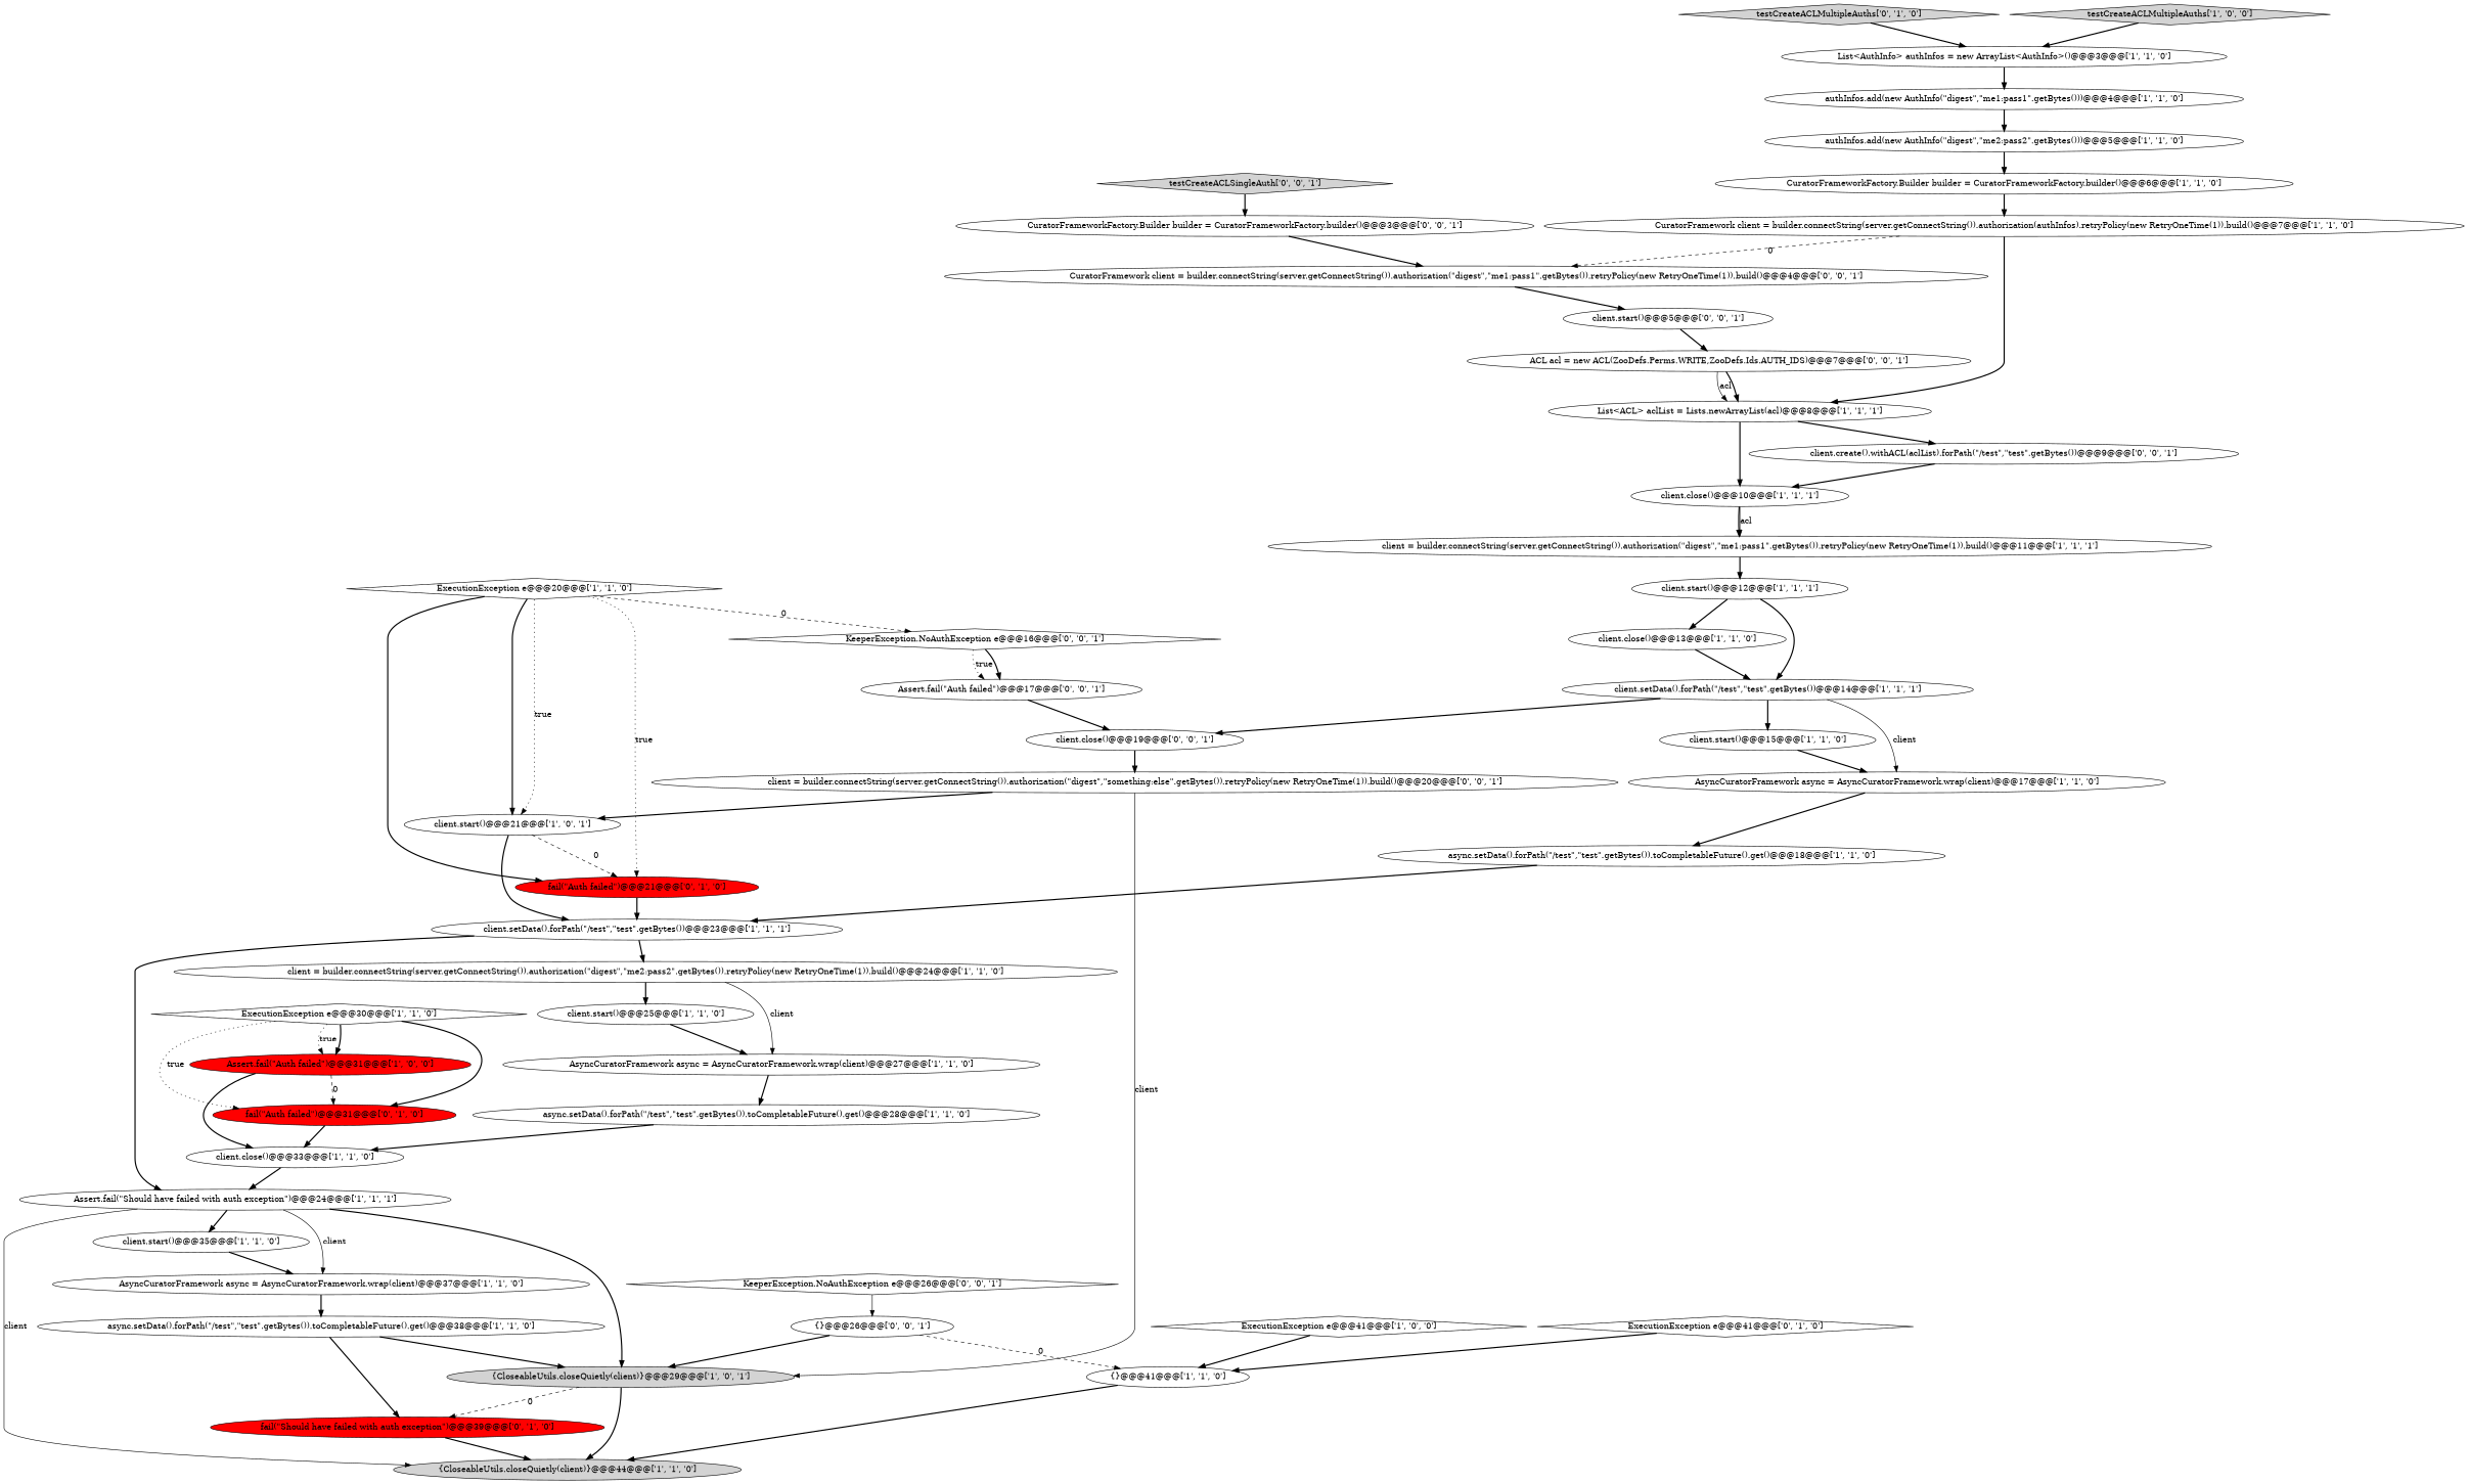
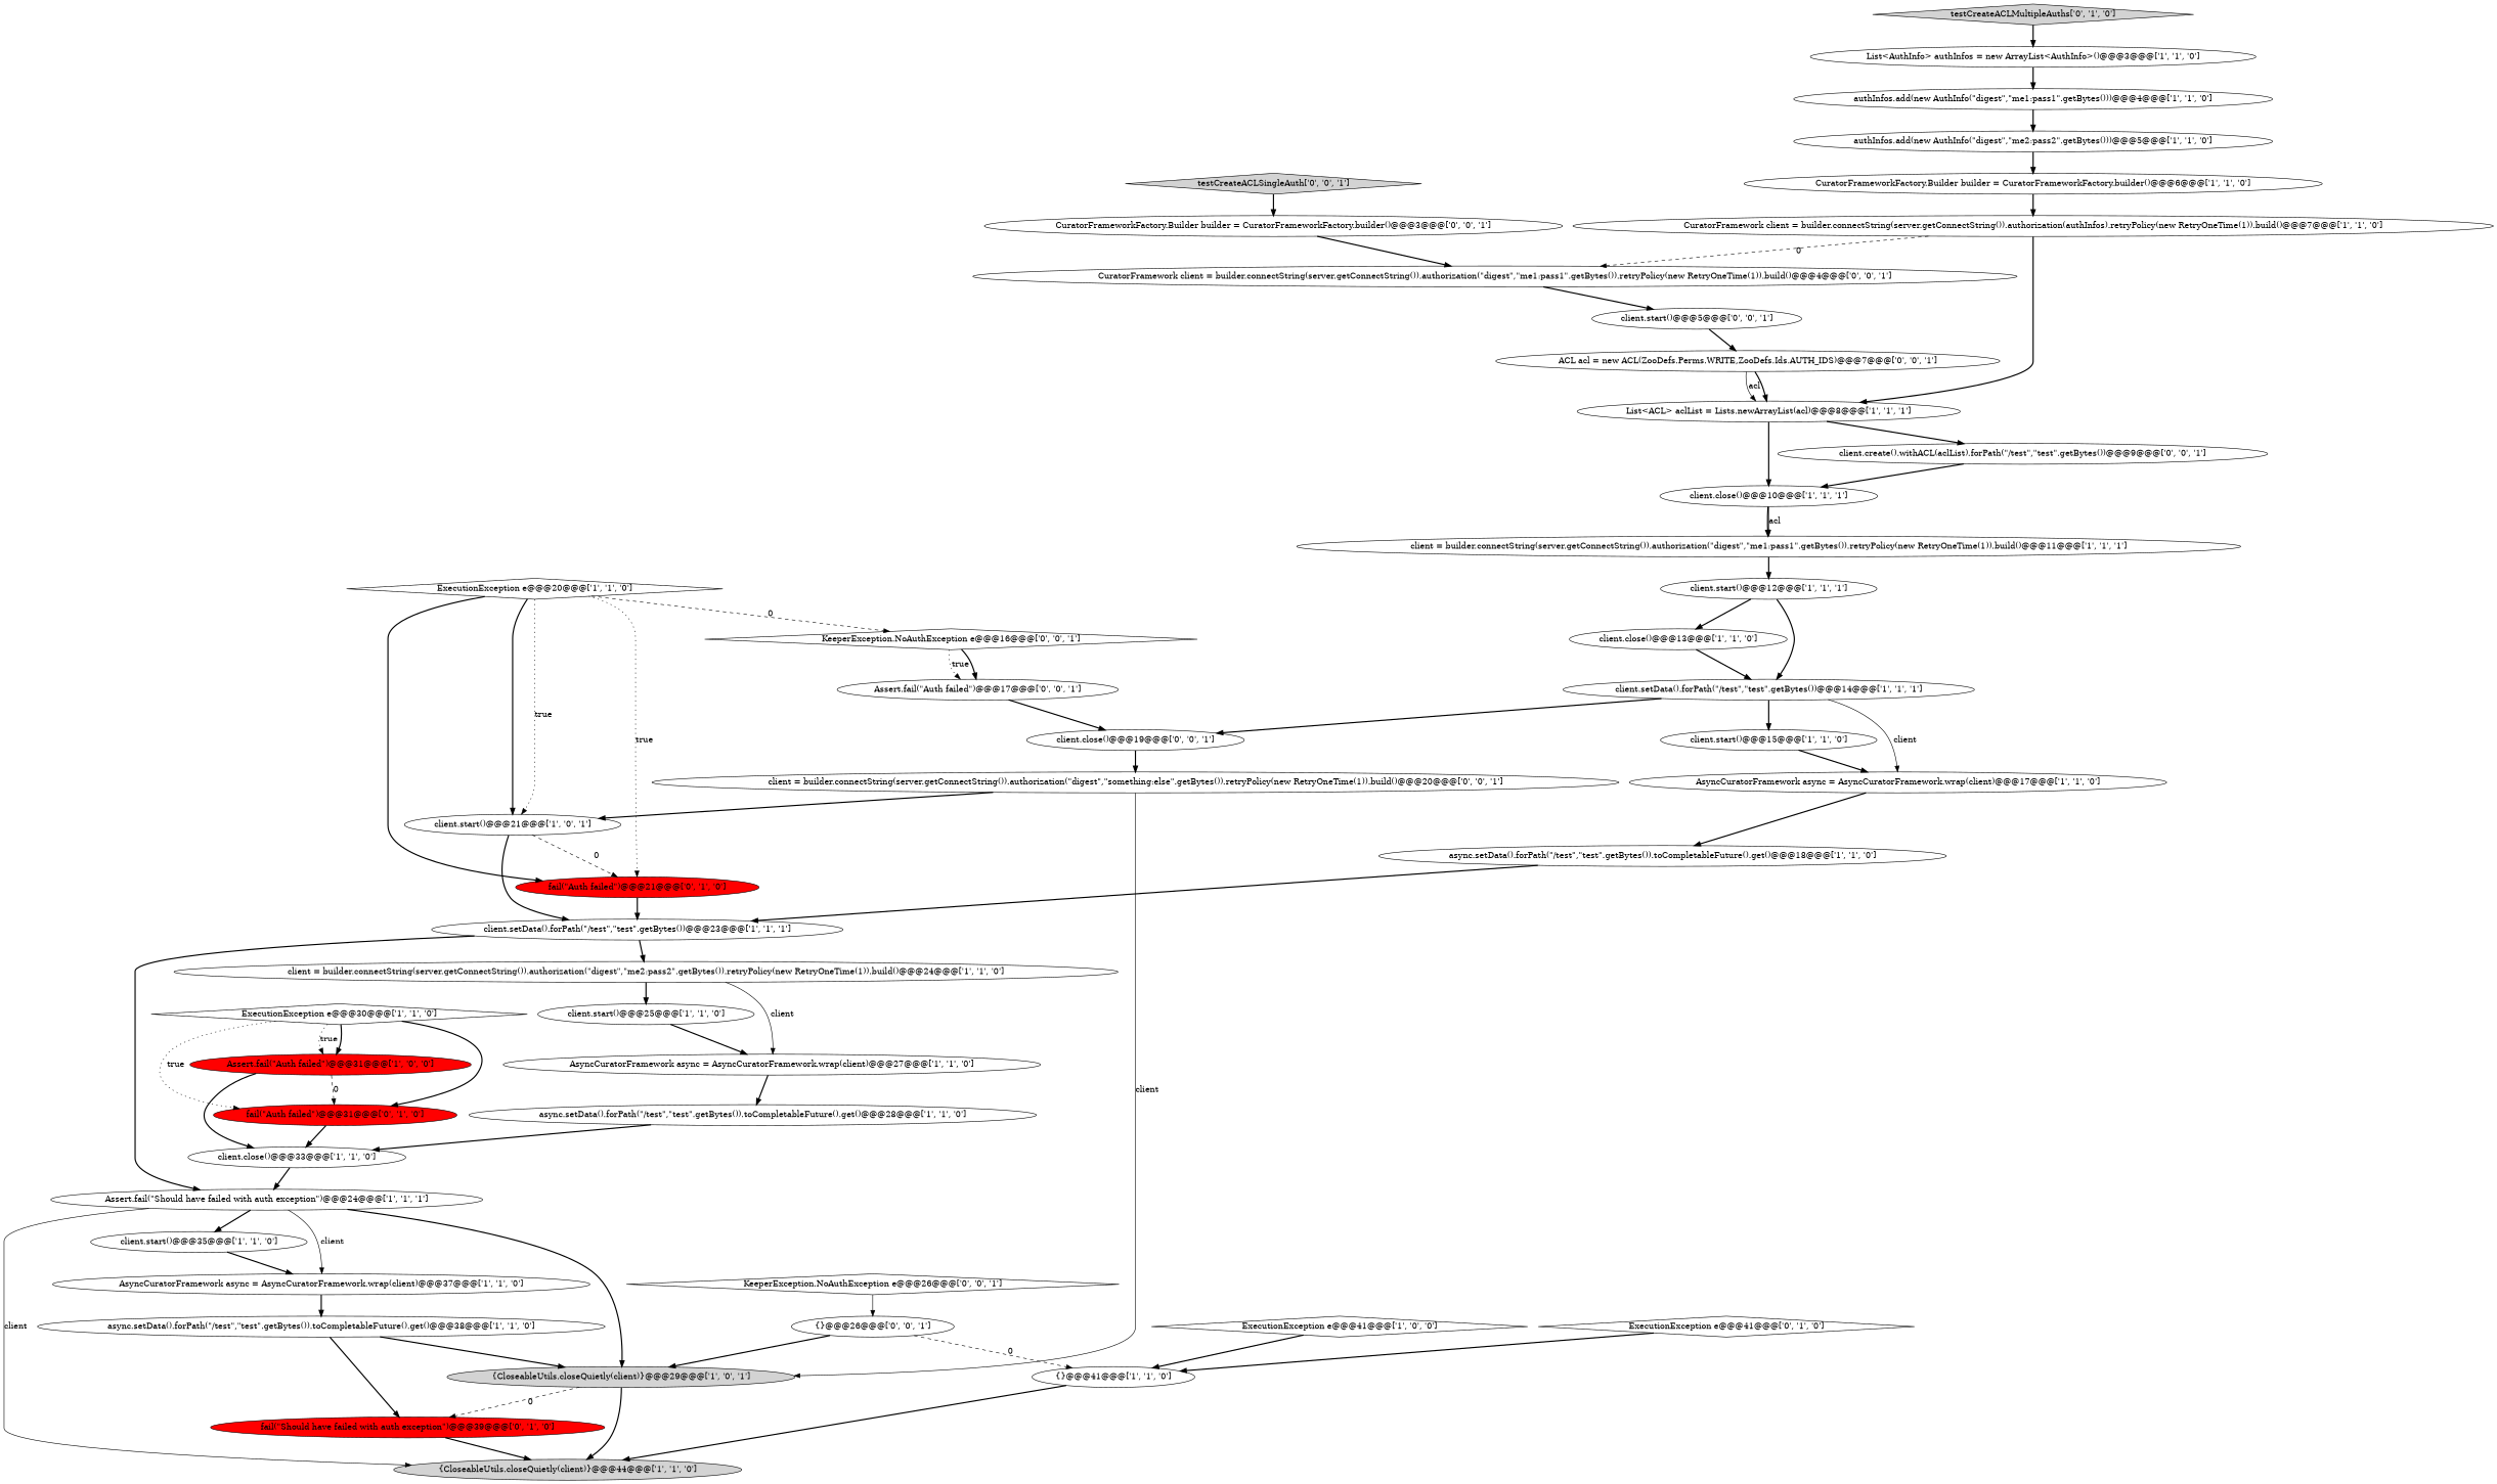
  digraph {
    node [fillcolor=white shape=ellipse style=filled]
    edge [style=bold]
    n1 [label="List<ACL> aclList = Lists.newArrayList(acl)@@@8@@@['1', '1', '1']"]
    n2 [label="client.close()@@@10@@@['1', '1', '1']"]
    n3 [label="client.create().withACL(aclList).forPath(\"/test\",\"test\".getBytes())@@@9@@@['0', '0', '1']"]
    n4 [label="client = builder.connectString(server.getConnectString()).authorization(\"digest\",\"me1:pass1\".getBytes()).retryPolicy(new RetryOneTime(1)).build()@@@11@@@['1', '1', '1']"]
    n5 [label="async.setData().forPath(\"/test\",\"test\".getBytes()).toCompletableFuture().get()@@@28@@@['1', '1', '0']"]
    n6 [label="client.close()@@@33@@@['1', '1', '0']"]
    n7 [label="Assert.fail(\"Should have failed with auth exception\")@@@24@@@['1', '1', '1']"]
    n8 [label="KeeperException.NoAuthException e@@@26@@@['0', '0', '1']" shape=diamond]
    n9 [label="{}@@@26@@@['0', '0', '1']"]
    n10 [label="{}@@@41@@@['1', '1', '0']"]
    n11 [fillcolor=lightgray label="{CloseableUtils.closeQuietly(client)}@@@29@@@['1', '0', '1']"]
    n12 [label="authInfos.add(new AuthInfo(\"digest\",\"me2:pass2\".getBytes()))@@@5@@@['1', '1', '0']"]
    n13 [label="CuratorFrameworkFactory.Builder builder = CuratorFrameworkFactory.builder()@@@6@@@['1', '1', '0']"]
    n14 [label="CuratorFramework client = builder.connectString(server.getConnectString()).authorization(authInfos).retryPolicy(new RetryOneTime(1)).build()@@@7@@@['1', '1', '0']"]
    n15 [label="ExecutionException e@@@41@@@['1', '0', '0']" shape=diamond]
    n16 [fillcolor=lightgray label="{CloseableUtils.closeQuietly(client)}@@@44@@@['1', '1', '0']"]
    n17 [label="AsyncCuratorFramework async = AsyncCuratorFramework.wrap(client)@@@37@@@['1', '1', '0']"]
    n18 [label="client.start()@@@35@@@['1', '1', '0']"]
    n19 [label="ACL acl = new ACL(ZooDefs.Perms.WRITE,ZooDefs.Ids.AUTH_IDS)@@@7@@@['0', '0', '1']"]
    n20 [label="Assert.fail(\"Auth failed\")@@@17@@@['0', '0', '1']"]
    n21 [label="client.close()@@@19@@@['0', '0', '1']"]
    n22 [label="client = builder.connectString(server.getConnectString()).authorization(\"digest\",\"something:else\".getBytes()).retryPolicy(new RetryOneTime(1)).build()@@@20@@@['0', '0', '1']"]
    n23 [label="CuratorFrameworkFactory.Builder builder = CuratorFrameworkFactory.builder()@@@3@@@['0', '0', '1']"]
    n24 [label="CuratorFramework client = builder.connectString(server.getConnectString()).authorization(\"digest\",\"me1:pass1\".getBytes()).retryPolicy(new RetryOneTime(1)).build()@@@4@@@['0', '0', '1']"]
    n25 [label="client.start()@@@5@@@['0', '0', '1']"]
    n26 [label="client.setData().forPath(\"/test\",\"test\".getBytes())@@@23@@@['1', '1', '1']"]
    n27 [label="client = builder.connectString(server.getConnectString()).authorization(\"digest\",\"me2:pass2\".getBytes()).retryPolicy(new RetryOneTime(1)).build()@@@24@@@['1', '1', '0']"]
    n28 [label="client.start()@@@25@@@['1', '1', '0']"]
    n29 [label="AsyncCuratorFramework async = AsyncCuratorFramework.wrap(client)@@@27@@@['1', '1', '0']"]
    n30 [fillcolor=red label="fail(\"Should have failed with auth exception\")@@@39@@@['0', '1', '0']"]
    n31 [label="async.setData().forPath(\"/test\",\"test\".getBytes()).toCompletableFuture().get()@@@38@@@['1', '1', '0']"]
    n32 [fillcolor=lightgray label="testCreateACLMultipleAuths['0', '1', '0']" shape=diamond]
    n33 [label="List<AuthInfo> authInfos = new ArrayList<AuthInfo>()@@@3@@@['1', '1', '0']"]
    n34 [label="authInfos.add(new AuthInfo(\"digest\",\"me1:pass1\".getBytes()))@@@4@@@['1', '1', '0']"]
    n35 [label="client.start()@@@12@@@['1', '1', '1']"]
    n36 [label="client.close()@@@13@@@['1', '1', '0']"]
    n37 [label="client.setData().forPath(\"/test\",\"test\".getBytes())@@@14@@@['1', '1', '1']"]
    n38 [label="client.start()@@@15@@@['1', '1', '0']"]
    n39 [label="AsyncCuratorFramework async = AsyncCuratorFramework.wrap(client)@@@17@@@['1', '1', '0']"]
    n40 [fillcolor=red label="fail(\"Auth failed\")@@@21@@@['0', '1', '0']"]
    n41 [fillcolor=lightgray label="testCreateACLSingleAuth['0', '0', '1']" shape=diamond]
    n42 [fillcolor=red label="Assert.fail(\"Auth failed\")@@@31@@@['1', '0', '0']"]
    n43 [fillcolor=red label="fail(\"Auth failed\")@@@31@@@['0', '1', '0']"]
    n44 [label="ExecutionException e@@@41@@@['0', '1', '0']" shape=diamond]
    n45 [label="async.setData().forPath(\"/test\",\"test\".getBytes()).toCompletableFuture().get()@@@18@@@['1', '1', '0']"]
    n46 [label="client.start()@@@21@@@['1', '0', '1']"]
-   n47 [fillcolor=lightgray label="testCreateACLMultipleAuths['1', '0', '0']" shape=diamond]
    n48 [label="ExecutionException e@@@30@@@['1', '1', '0']" shape=diamond]
    n49 [label="KeeperException.NoAuthException e@@@16@@@['0', '0', '1']" shape=diamond]
    n50 [label="ExecutionException e@@@20@@@['1', '1', '0']" shape=diamond]
    n1 -> n2
    n1 -> n3
    n2 -> n4
    n2 -> n4 [label=acl style=solid]
    n3 -> n2
    n4 -> n35
    n5 -> n6
    n6 -> n7
    n7 -> n11
    n7 -> n16 [label=client style=solid]
    n7 -> n17 [label=client style=solid]
    n7 -> n18
    n8 -> n9 [style=solid]
    n9 -> n10 [label=0 style=dashed]
    n9 -> n11
    n10 -> n16
    n11 -> n16
    n11 -> n30 [label=0 style=dashed]
    n12 -> n13
    n13 -> n14
    n14 -> n1
    n14 -> n24 [label=0 style=dashed]
    n15 -> n10
    n17 -> n31
    n18 -> n17
    n19 -> n1 [label=acl style=solid]
    n19 -> n1
    n20 -> n21
    n21 -> n22
    n22 -> n11 [label=client style=solid]
    n22 -> n46
    n23 -> n24
    n24 -> n25
    n25 -> n19
    n26 -> n7
    n26 -> n27
    n27 -> n28
    n27 -> n29 [label=client style=solid]
    n28 -> n29
    n29 -> n5
    n30 -> n16
    n31 -> n11
    n31 -> n30
    n32 -> n33
    n33 -> n34
    n34 -> n12
    n35 -> n36
    n35 -> n37
    n36 -> n37
    n37 -> n21
    n37 -> n38
    n37 -> n39 [label=client style=solid]
    n38 -> n39
    n39 -> n45
    n40 -> n26
    n41 -> n23
    n42 -> n6
    n42 -> n43 [label=0 style=dashed]
    n43 -> n6
    n44 -> n10
    n45 -> n26
    n46 -> n26
    n46 -> n40 [label=0 style=dashed]
-   n47 -> n33
    n48 -> n42
    n48 -> n42 [label=true style=dotted]
    n48 -> n43
    n48 -> n43 [label=true style=dotted]
    n49 -> n20 [label=true style=dotted]
    n49 -> n20
    n50 -> n40
    n50 -> n40 [label=true style=dotted]
    n50 -> n46 [label=true style=dotted]
    n50 -> n46
    n50 -> n49 [label=0 style=dashed]
  }
